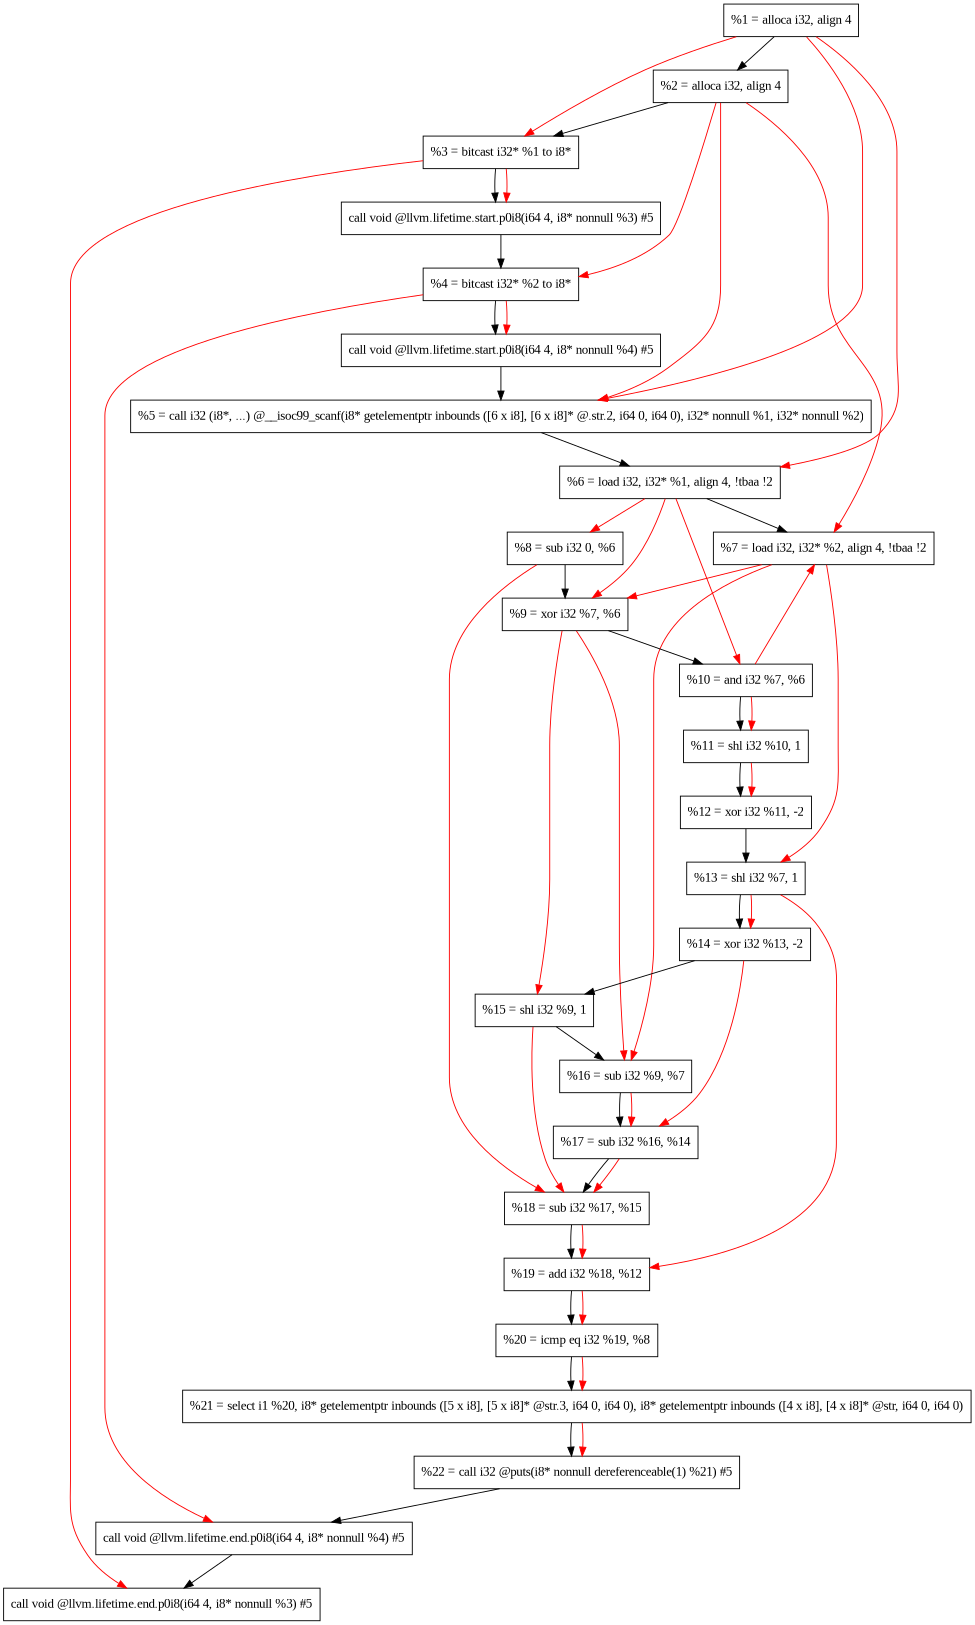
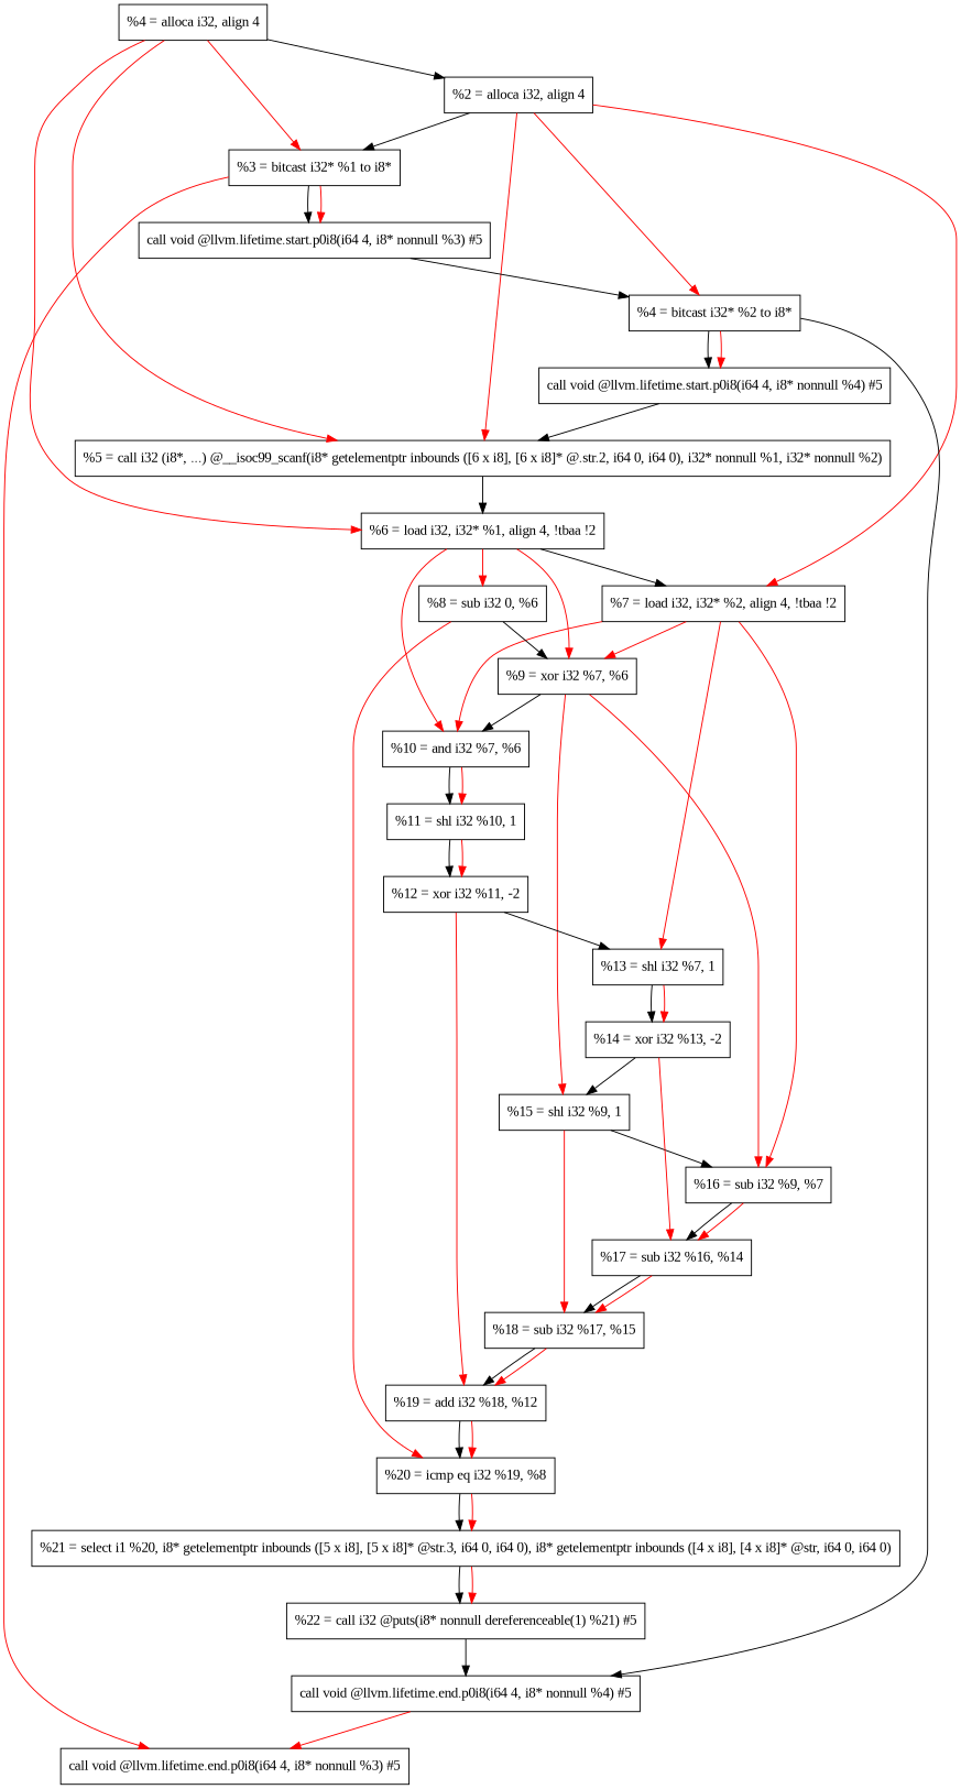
  digraph {
    fontname="Liberation Serif"
    node [fontname="Liberation Serif" shape=record]
    edge [fontname="Liberation Serif" color=red]
-   n1 [label="  %1 = alloca i32, align 4"]
+   n1 [label="%4 = alloca i32, align 4"]
    n2 [label="  %2 = alloca i32, align 4"]
    n3 [label="  %3 = bitcast i32* %1 to i8*"]
    n4 [label="  %5 = call i32 (i8*, ...) @__isoc99_scanf(i8* getelementptr inbounds ([6 x i8], [6 x i8]* @.str.2, i64 0, i64 0), i32* nonnull %1, i32* nonnull %2)"]
    n5 [label="  %6 = load i32, i32* %1, align 4, !tbaa !2"]
    n6 [label="  %4 = bitcast i32* %2 to i8*"]
    n7 [label="  %7 = load i32, i32* %2, align 4, !tbaa !2"]
    n8 [label="  call void @llvm.lifetime.start.p0i8(i64 4, i8* nonnull %3) #5"]
    n9 [label="  call void @llvm.lifetime.end.p0i8(i64 4, i8* nonnull %3) #5"]
    n10 [label="  %8 = sub i32 0, %6"]
    n11 [label="  %9 = xor i32 %7, %6"]
    n12 [label="  %10 = and i32 %7, %6"]
    n13 [label="  call void @llvm.lifetime.start.p0i8(i64 4, i8* nonnull %4) #5"]
    n14 [label="  call void @llvm.lifetime.end.p0i8(i64 4, i8* nonnull %4) #5"]
    n15 [label="  %13 = shl i32 %7, 1"]
    n16 [label="  %16 = sub i32 %9, %7"]
    n17 [label="  %20 = icmp eq i32 %19, %8"]
    n18 [label="  %15 = shl i32 %9, 1"]
    n19 [label="  %11 = shl i32 %10, 1"]
    n20 [label="  %14 = xor i32 %13, -2"]
    n21 [label="  %17 = sub i32 %16, %14"]
    n22 [label="  %21 = select i1 %20, i8* getelementptr inbounds ([5 x i8], [5 x i8]* @str.3, i64 0, i64 0), i8* getelementptr inbounds ([4 x i8], [4 x i8]* @str, i64 0, i64 0)"]
    n23 [label="  %18 = sub i32 %17, %15"]
    n24 [label="  %12 = xor i32 %11, -2"]
    n25 [label="  %19 = add i32 %18, %12"]
    n26 [label="  %22 = call i32 @puts(i8* nonnull dereferenceable(1) %21) #5"]
    n1 -> n2 [color=""]
    n1 -> n3
    n1 -> n4
    n1 -> n5
    n2 -> n3 [color=""]
    n2 -> n4
    n2 -> n6
    n2 -> n7
    n3 -> n8 [color=""]
    n3 -> n8
    n3 -> n9
    n4 -> n5 [color=""]
    n5 -> n7 [color=""]
    n5 -> n10
    n5 -> n11
    n5 -> n12
    n6 -> n13 [color=""]
    n6 -> n13
-   n6 -> n14
+   n6 -> n14 [color=black]
    n7 -> n11
-   n12 -> n7
+   n7 -> n12
    n7 -> n15
    n7 -> n16
    n8 -> n6 [color=""]
    n10 -> n11 [color=""]
-   n10 -> n23
+   n10 -> n17
    n11 -> n12 [color=""]
    n11 -> n16
    n11 -> n18
    n12 -> n19 [color=""]
    n12 -> n19
    n13 -> n4 [color=""]
-   n14 -> n9 [color=""]
+   n14 -> n9
    n15 -> n20 [color=""]
    n15 -> n20
    n16 -> n21 [color=""]
    n16 -> n21
    n17 -> n22 [color=""]
    n17 -> n22
    n18 -> n16 [color=""]
    n18 -> n23
    n19 -> n24 [color=""]
    n19 -> n24
    n20 -> n18 [color=""]
    n20 -> n21
    n21 -> n23 [color=""]
    n21 -> n23
    n22 -> n26 [color=""]
    n22 -> n26
    n23 -> n25 [color=""]
    n23 -> n25
    n24 -> n15 [color=""]
-   n15 -> n25
+   n24 -> n25
    n25 -> n17 [color=""]
    n25 -> n17
    n26 -> n14 [color=""]
  }
